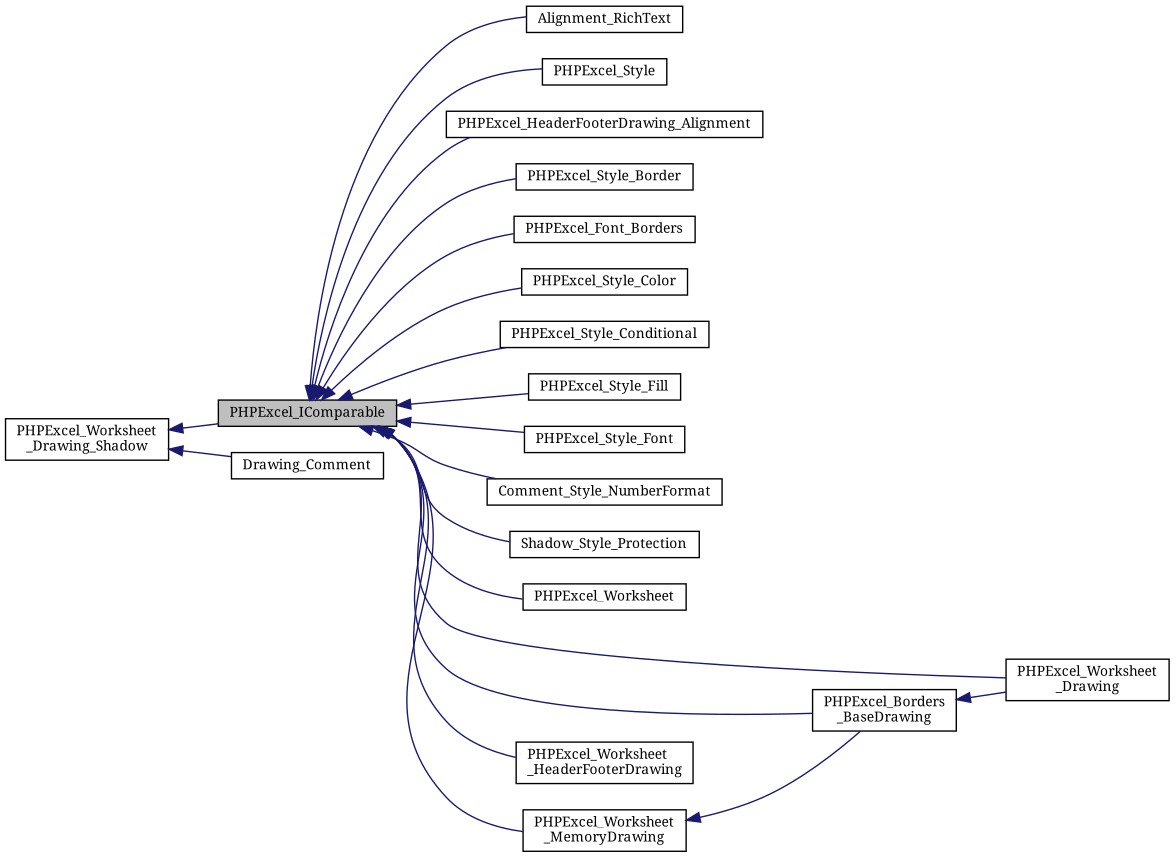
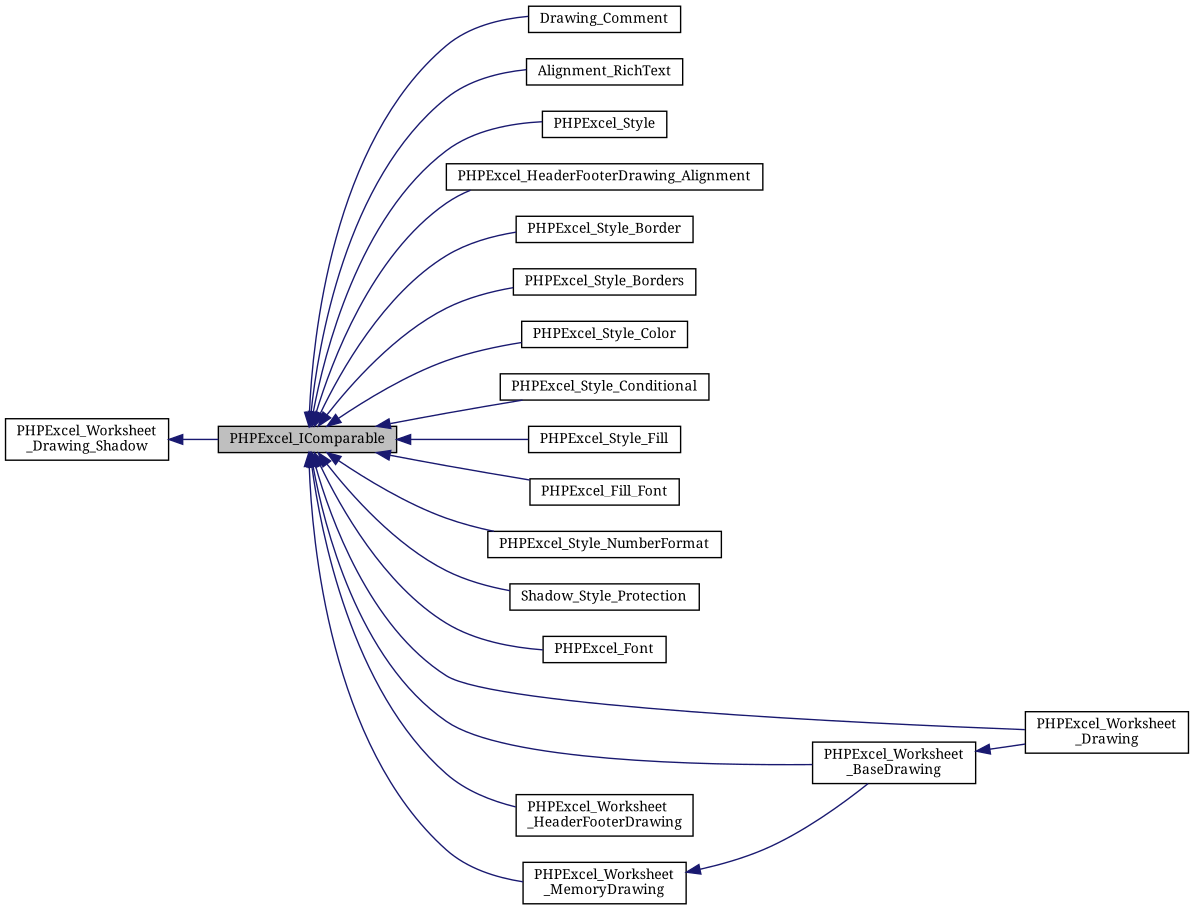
  digraph {
    fontname="Noto Serif"
    rankdir=LR
    node [color=black fillcolor=white fontname="Noto Serif" fontsize=10 shape=record style=filled]
    edge [color=midnightblue dir=back fontname="Noto Serif" fontsize=10 labelfontname=Helvetica labelfontsize=10 style=solid]
    n1 [fillcolor=grey75 fontcolor=black height=0.2 label=PHPExcel_IComparable width=0.4]
    n2 [height=0.2 label=Drawing_Comment width=0.4]
    n3 [height=0.2 label=Alignment_RichText width=0.4]
    n4 [height=0.2 label=PHPExcel_Style width=0.4]
    n5 [height=0.2 label=PHPExcel_HeaderFooterDrawing_Alignment width=0.4]
    n6 [height=0.2 label=PHPExcel_Style_Border width=0.4]
-   n7 [height=0.2 label=PHPExcel_Font_Borders width=0.4]
+   n7 [height=0.2 label=PHPExcel_Style_Borders width=0.4]
    n8 [height=0.2 label=PHPExcel_Style_Color width=0.4]
    n9 [height=0.2 label=PHPExcel_Style_Conditional width=0.4]
    n10 [height=0.2 label=PHPExcel_Style_Fill width=0.4]
-   n11 [height=0.2 label=PHPExcel_Style_Font width=0.4]
-   n12 [height=0.2 label=Comment_Style_NumberFormat width=0.4]
+   n11 [height=0.2 label=PHPExcel_Fill_Font width=0.4]
+   n12 [height=0.2 label=PHPExcel_Style_NumberFormat width=0.4]
    n13 [height=0.2 label=Shadow_Style_Protection width=0.4]
-   n14 [height=0.2 label=PHPExcel_Worksheet width=0.4]
-   n15 [height=0.2 label="PHPExcel_Borders\l_BaseDrawing" width=0.4]
+   n14 [height=0.2 label=PHPExcel_Font width=0.4]
+   n15 [height=0.2 label="PHPExcel_Worksheet\l_BaseDrawing" width=0.4]
    n16 [height=0.2 label="PHPExcel_Worksheet\l_Drawing" width=0.4]
    n17 [height=0.2 label="PHPExcel_Worksheet\l_HeaderFooterDrawing" width=0.4]
    n18 [height=0.2 label="PHPExcel_Worksheet\l_MemoryDrawing" width=0.4]
    n19 [height=0.2 label="PHPExcel_Worksheet\l_Drawing_Shadow" width=0.4]
-   n19 -> n2
+   n1 -> n2
    n1 -> n3
    n1 -> n4
    n1 -> n5
    n1 -> n6
    n1 -> n7
    n1 -> n8
    n1 -> n9
    n1 -> n10
    n1 -> n11
    n1 -> n12
    n1 -> n13
    n1 -> n14
    n1 -> n15
    n1 -> n16
    n1 -> n17
    n1 -> n18
    n15 -> n16
    n18 -> n15
    n19 -> n1
  }
